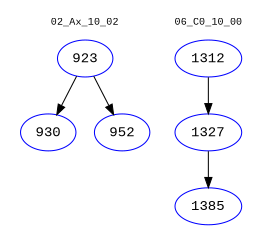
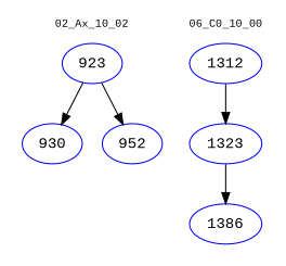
  digraph {
    fontname="Liberation Mono"
    node [color=blue fontname="Liberation Mono"]
    edge [color=black fontname="Liberation Mono"]
    n1 [label=930]
    n2 [label=923]
    n3 [label=952]
    n4 [label=1312]
-   n5 [label=1327]
-   n6 [label=1385]
+   n5 [label=1323]
+   n6 [label=1386]
    subgraph cluster_1 {
      color=white
      fontsize=10
      label="02_Ax_10_02"
      n1
      n2
      n3
    }
    subgraph cluster_2 {
      color=white
      fontsize=10
      label="06_C0_10_00"
      n4
      n5
      n6
    }
    n2 -> n1
    n2 -> n3
    n4 -> n5
    n5 -> n6
  }
